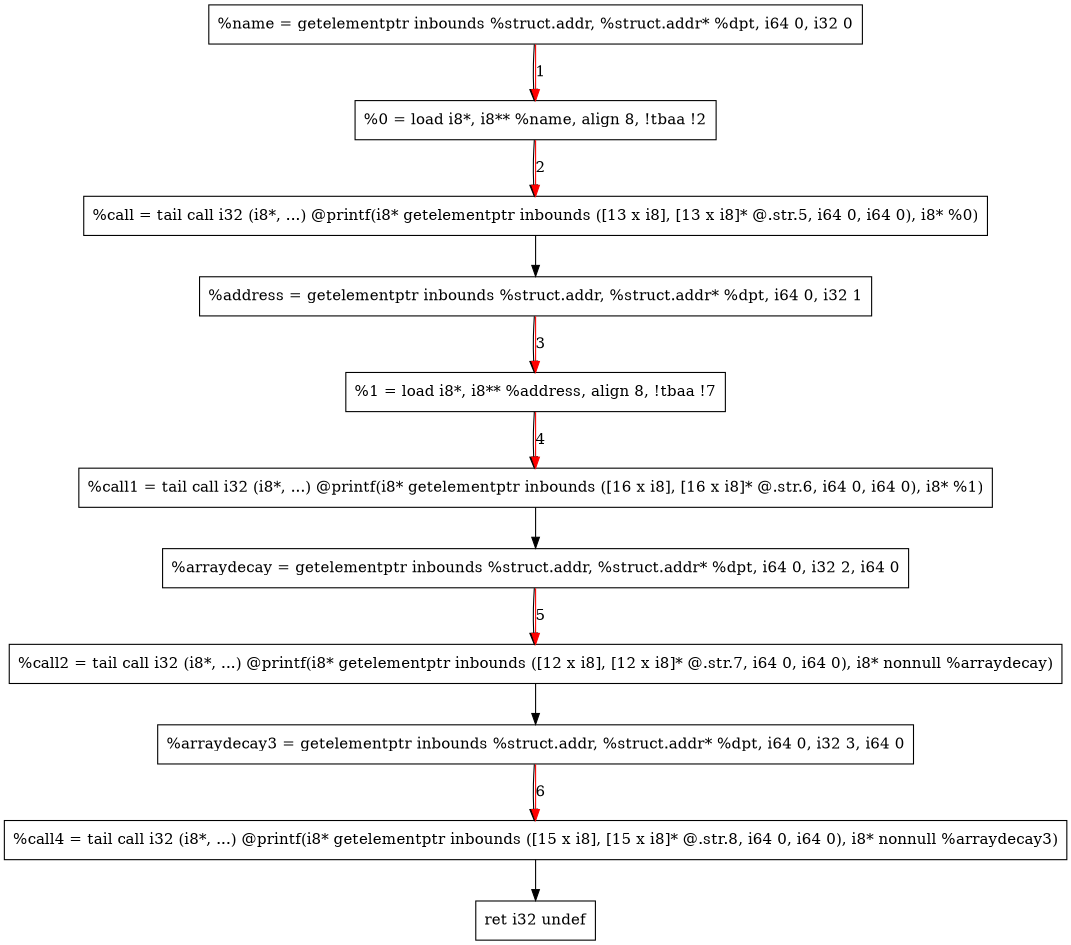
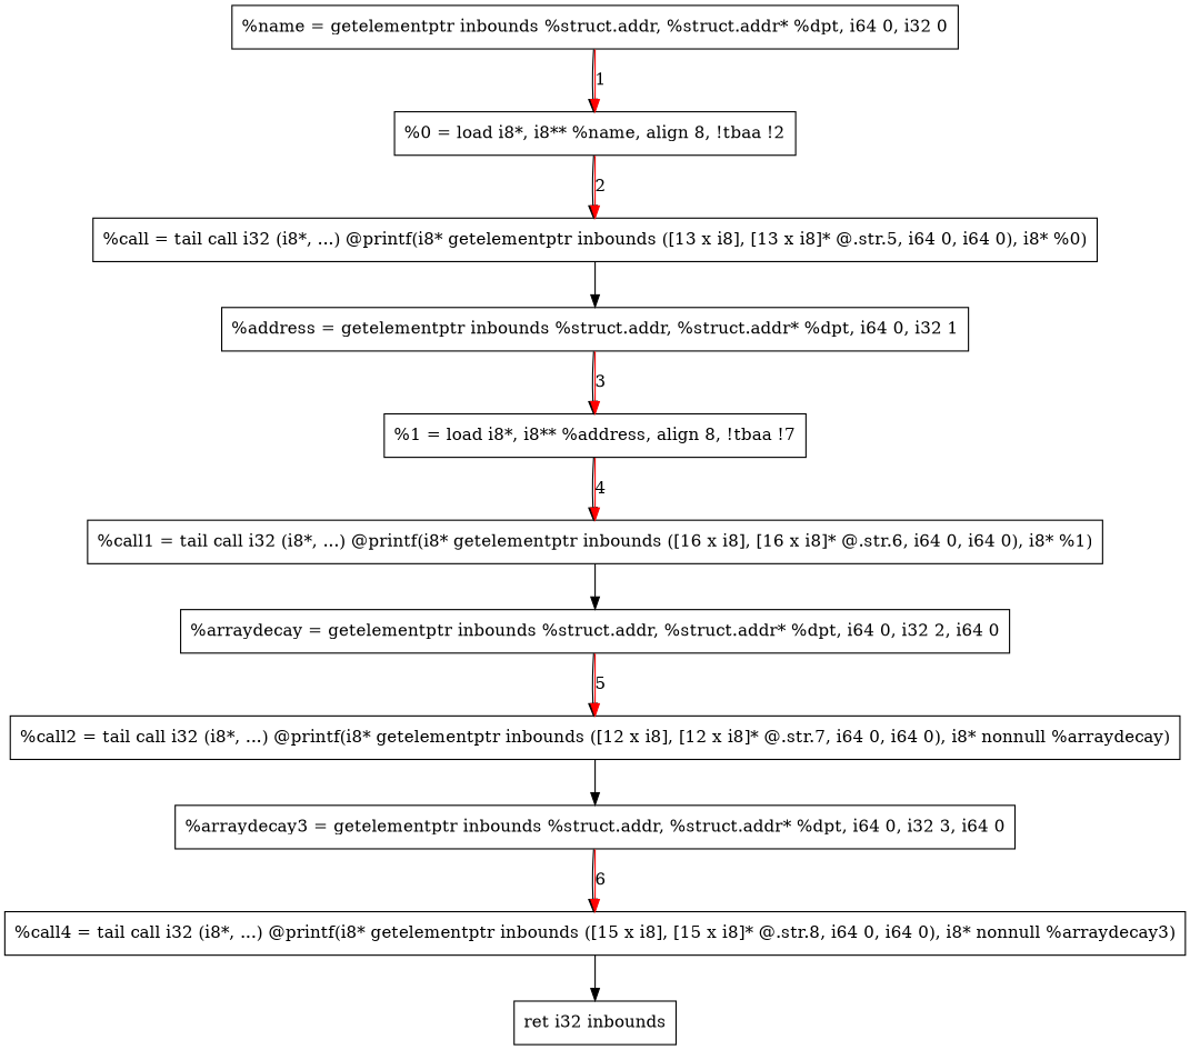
  digraph {
    node [shape=record]
    n1 [label="  %name = getelementptr inbounds %struct.addr, %struct.addr* %dpt, i64 0, i32 0"]
    n2 [label="  %0 = load i8*, i8** %name, align 8, !tbaa !2"]
    n3 [label="  %call = tail call i32 (i8*, ...) @printf(i8* getelementptr inbounds ([13 x i8], [13 x i8]* @.str.5, i64 0, i64 0), i8* %0)"]
    n4 [label="  %address = getelementptr inbounds %struct.addr, %struct.addr* %dpt, i64 0, i32 1"]
    n5 [label="  %1 = load i8*, i8** %address, align 8, !tbaa !7"]
    n6 [label="  %call1 = tail call i32 (i8*, ...) @printf(i8* getelementptr inbounds ([16 x i8], [16 x i8]* @.str.6, i64 0, i64 0), i8* %1)"]
    n7 [label="  %arraydecay = getelementptr inbounds %struct.addr, %struct.addr* %dpt, i64 0, i32 2, i64 0"]
    n8 [label="  %call2 = tail call i32 (i8*, ...) @printf(i8* getelementptr inbounds ([12 x i8], [12 x i8]* @.str.7, i64 0, i64 0), i8* nonnull %arraydecay)"]
    n9 [label="  %arraydecay3 = getelementptr inbounds %struct.addr, %struct.addr* %dpt, i64 0, i32 3, i64 0"]
    n10 [label="  %call4 = tail call i32 (i8*, ...) @printf(i8* getelementptr inbounds ([15 x i8], [15 x i8]* @.str.8, i64 0, i64 0), i8* nonnull %arraydecay3)"]
-   n11 [label="  ret i32 undef"]
+   n11 [label="ret i32 inbounds"]
    n1 -> n2
    n1 -> n2 [color=red label=1]
    n2 -> n3
    n2 -> n3 [color=red label=2]
    n3 -> n4
    n4 -> n5
    n4 -> n5 [color=red label=3]
    n5 -> n6
    n5 -> n6 [color=red label=4]
    n6 -> n7
    n7 -> n8
    n7 -> n8 [color=red label=5]
    n8 -> n9
    n9 -> n10
    n9 -> n10 [color=red label=6]
    n10 -> n11
  }
